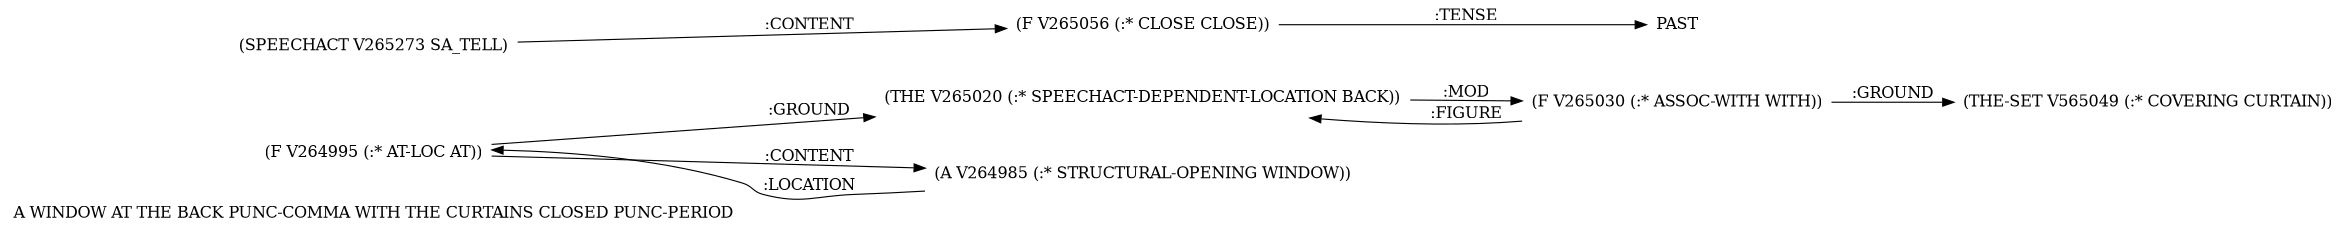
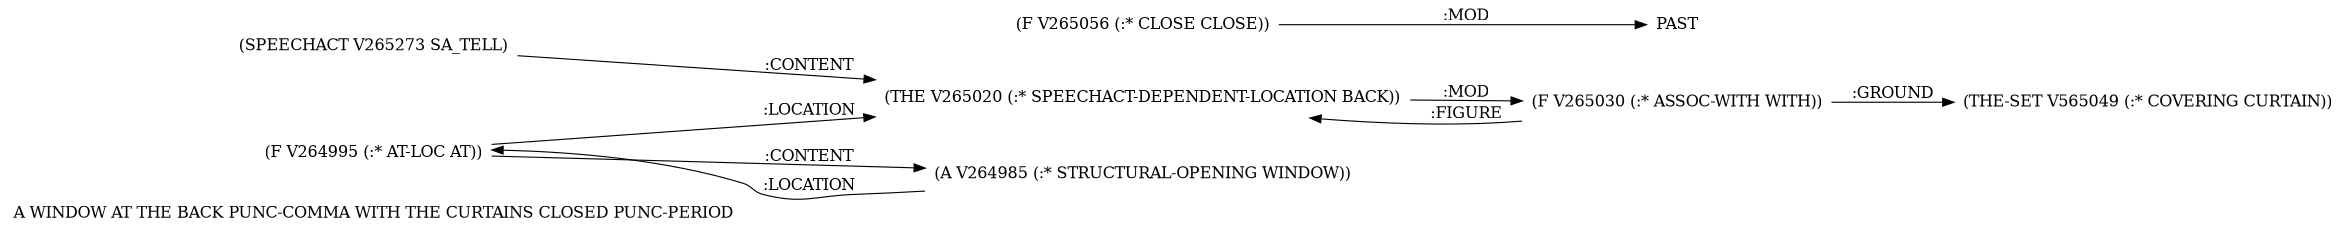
  digraph {
    rankdir=LR
    node [shape=none]
    "A WINDOW AT THE BACK PUNC-COMMA WITH THE CURTAINS CLOSED PUNC-PERIOD"
    n2 [label="(SPEECHACT V265273 SA_TELL)"]
    n3 [label="(F V265056 (:* CLOSE CLOSE))"]
    n4 [label=PAST]
    n5 [label="(A V264985 (:* STRUCTURAL-OPENING WINDOW))"]
    n6 [label="(F V264995 (:* AT-LOC AT))"]
    n7 [label="(THE V265020 (:* SPEECHACT-DEPENDENT-LOCATION BACK))"]
    n8 [label="(F V265030 (:* ASSOC-WITH WITH))"]
    n9 [label="(THE-SET V565049 (:* COVERING CURTAIN))"]
-   n2 -> n3 [label=":CONTENT"]
-   n3 -> n4 [label=":TENSE"]
+   n2 -> n7 [label=":CONTENT"]
+   n3 -> n4 [label=":MOD"]
    n5 -> n6 [label=":LOCATION"]
    n6 -> n5 [label=":CONTENT"]
-   n6 -> n7 [label=":GROUND"]
+   n6 -> n7 [label=":LOCATION"]
    n7 -> n8 [label=":MOD"]
    n8 -> n7 [label=":FIGURE"]
    n8 -> n9 [label=":GROUND"]
  }
